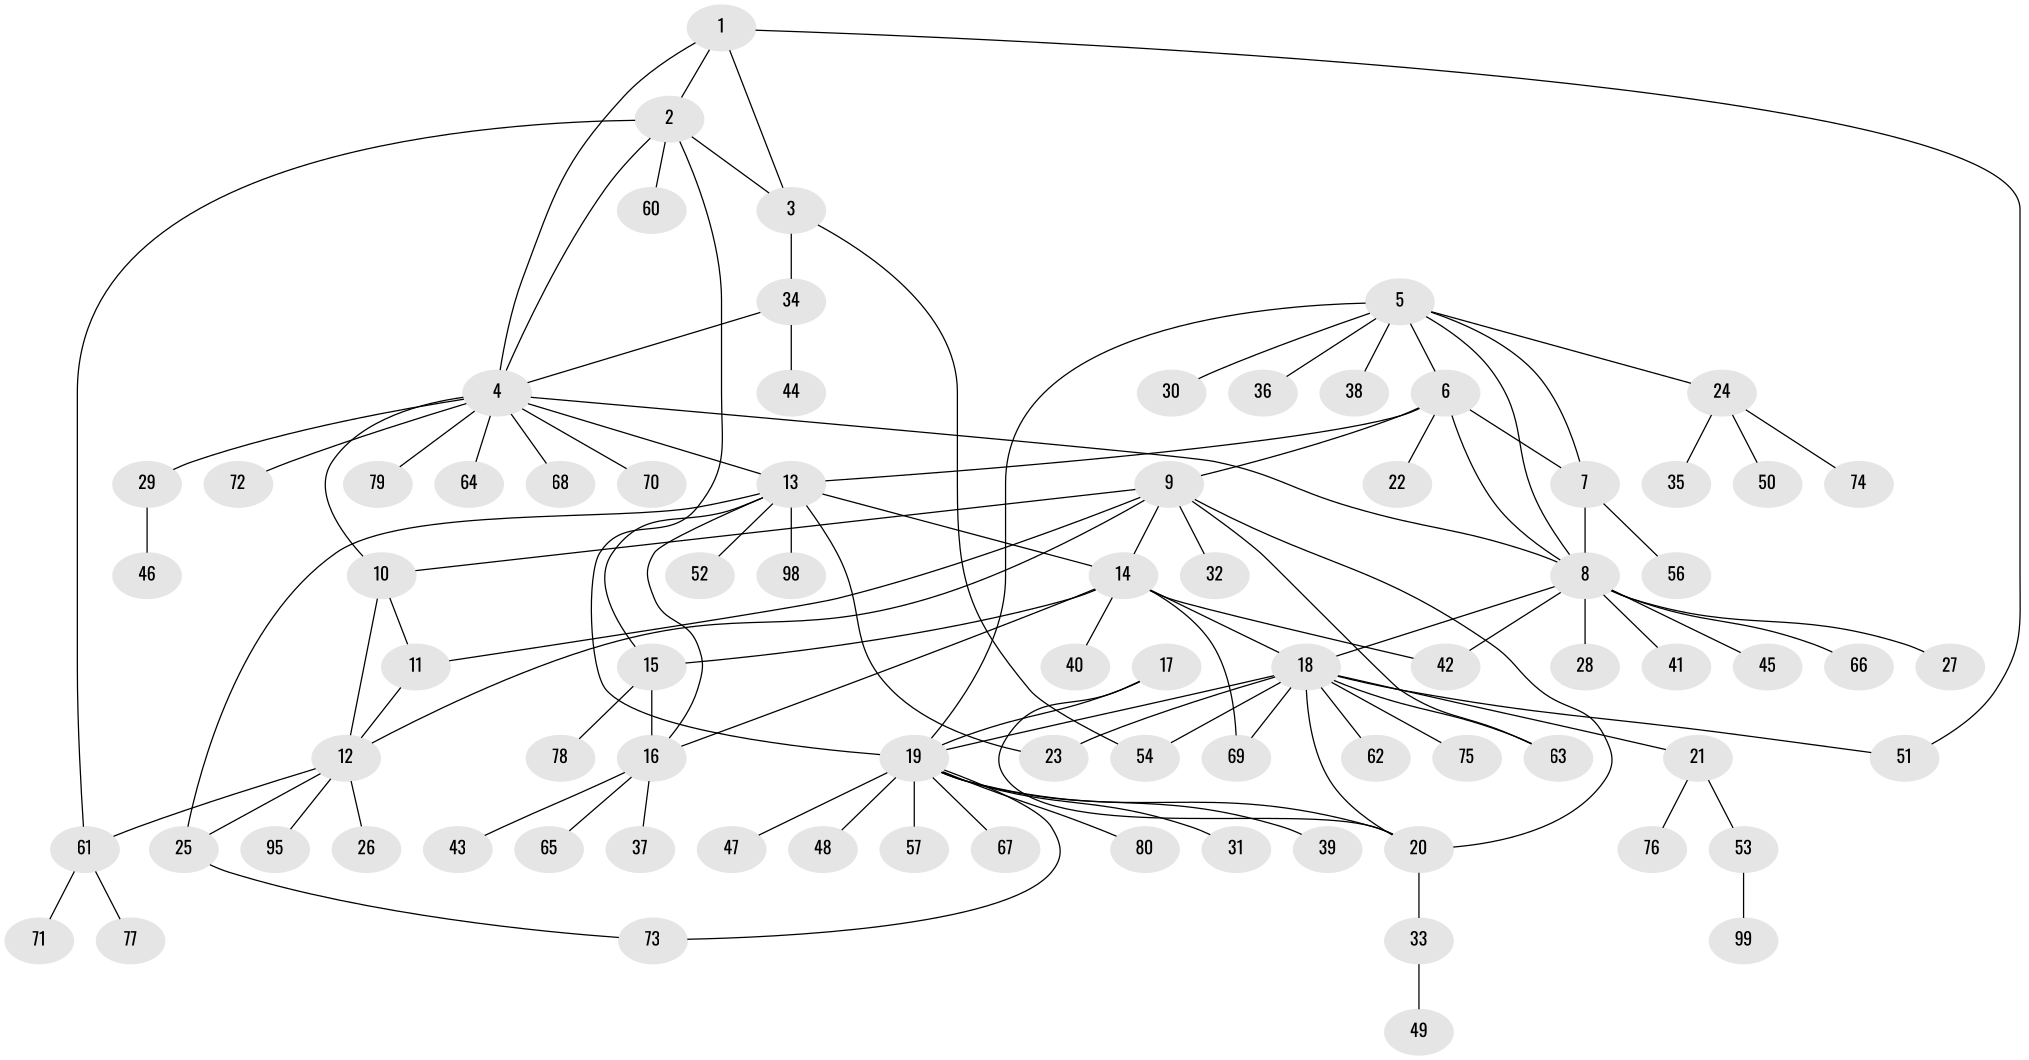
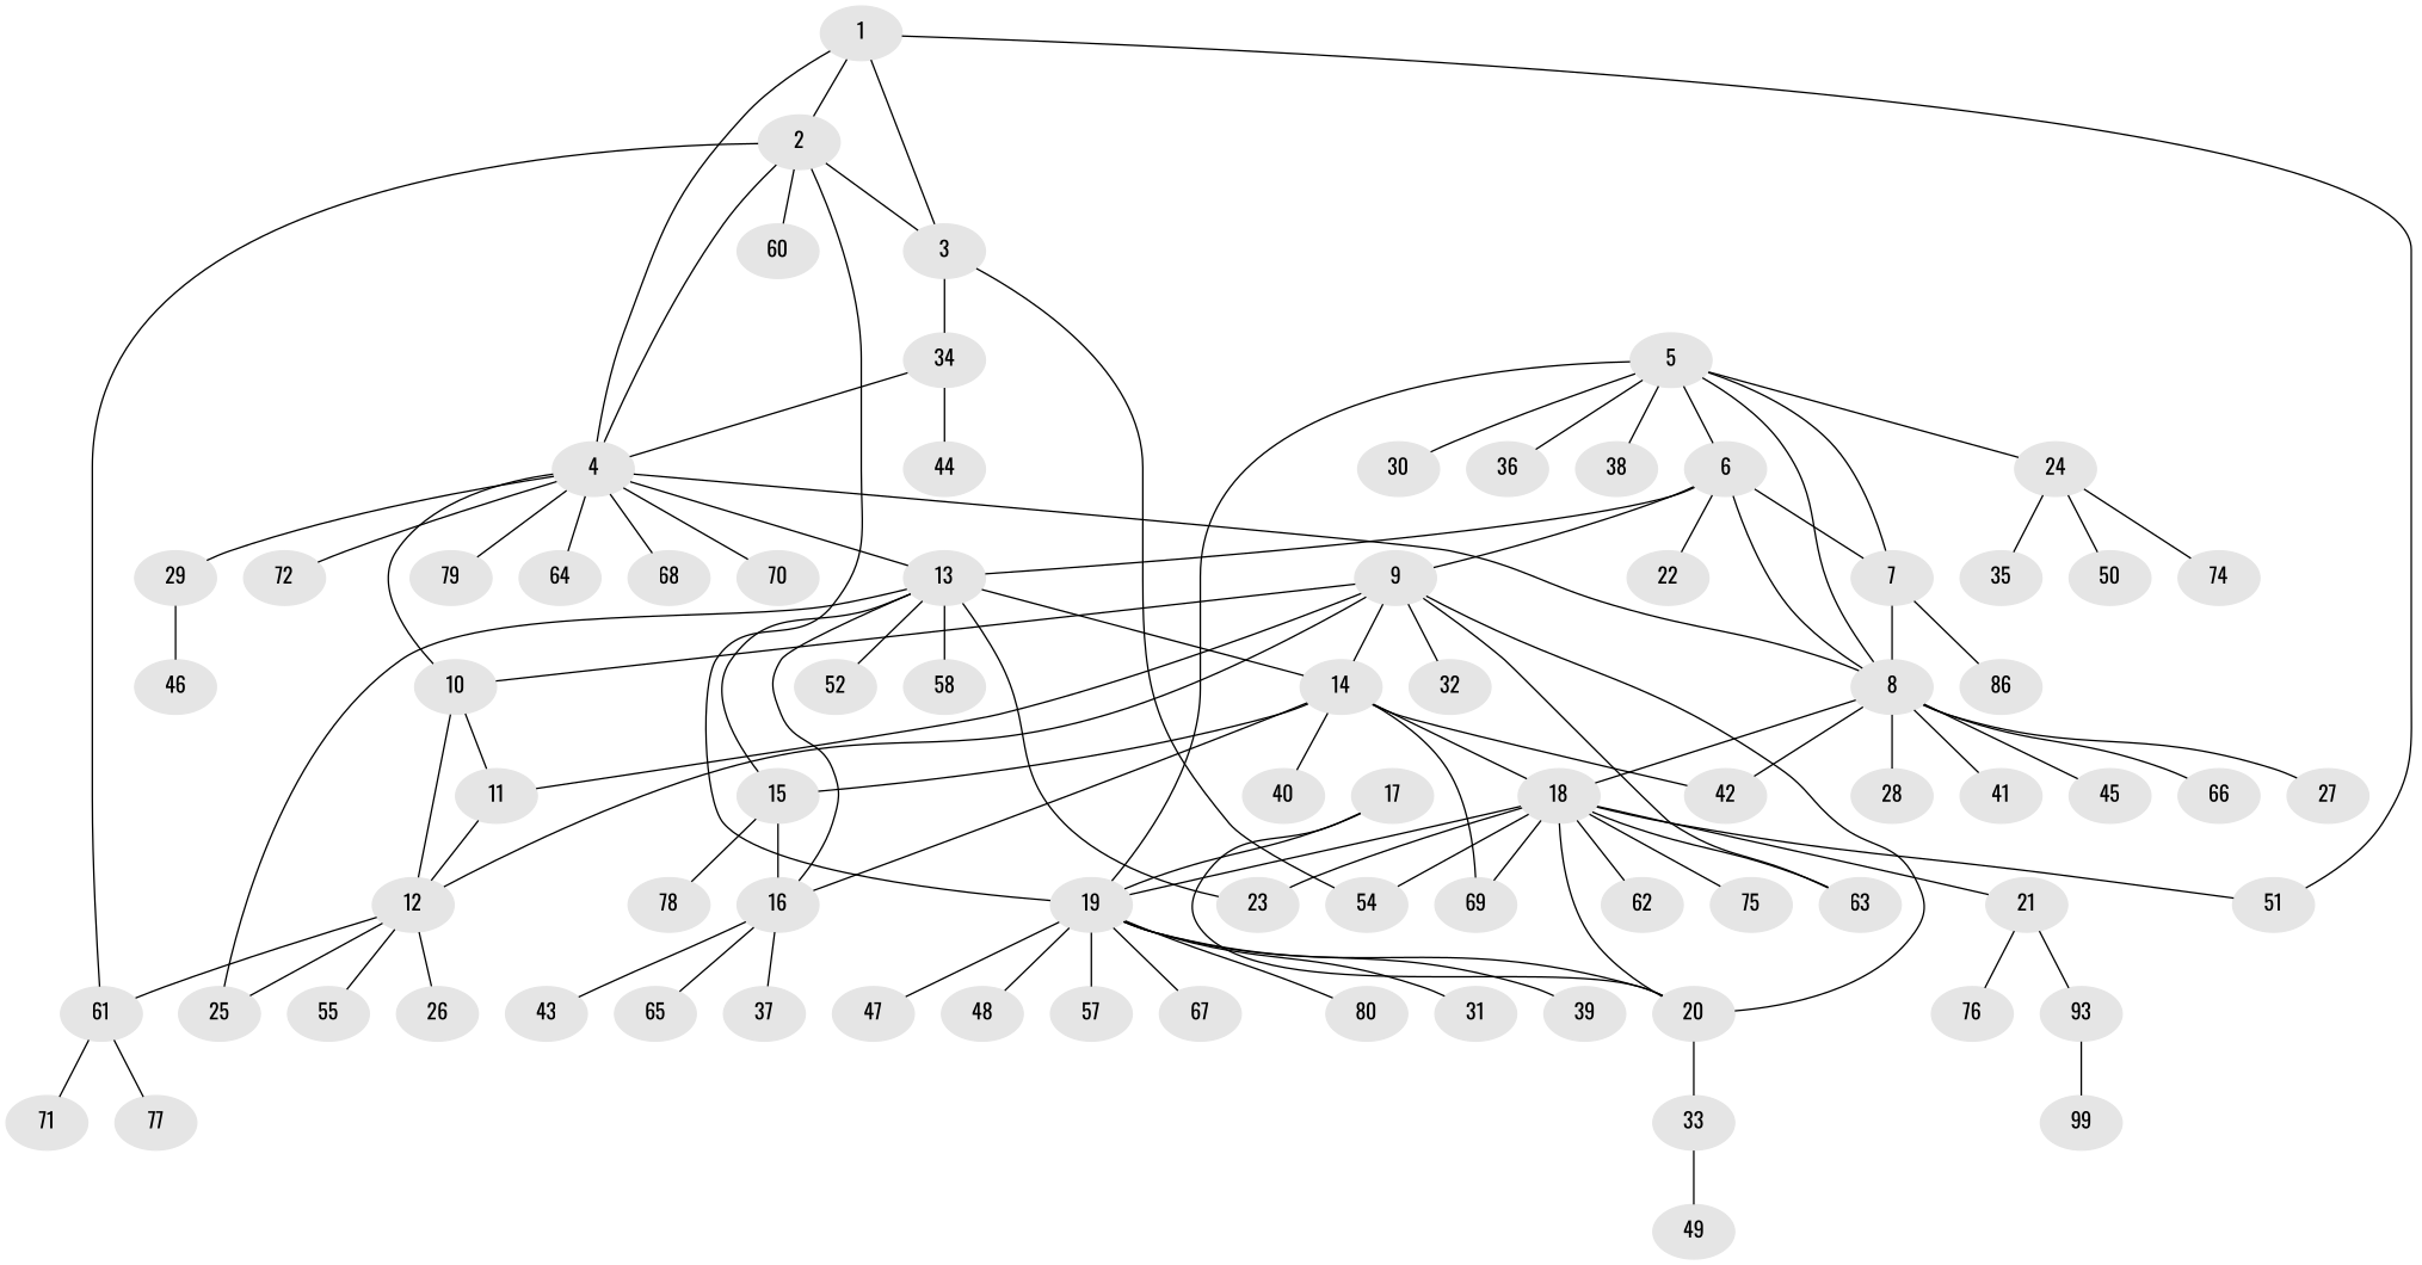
  graph {
    fontname=Oswald
    node [color=gray90 fontname=Oswald style=filled]
    edge [fontname=Oswald]
    1
    2
    3
    4
    51
    19
    60
    61
    34
    54
    8
    10
    13
    29
    64
    68
    70
    72
    79
    20
    31
    39
    47
    48
    57
    67
-   73
    80
    71
    77
    44
    27
    28
    41
    42
    45
    66
    18
    11
    12
    14
    25
    15
    16
    23
    52
-   58 [label=98]
+   58
    46
    5
    6
    7
    24
    30
    36
    38
    9
    22
-   56
+   56 [label=86]
    35
    50
    74
    32
    63
    26
-   55 [label=95]
+   55
    40
    69
    33
    78
    37
    43
    65
    21
    62
    75
    17
-   53
+   53 [label=93]
    76
    49
    n80 [label=99]
    1 -- 2
    1 -- 3
    1 -- 4
    1 -- 51
    2 -- 3
    2 -- 4
    2 -- 19
    2 -- 60
    2 -- 61
    3 -- 34
    3 -- 54
    4 -- 8
    4 -- 10
    4 -- 13
    4 -- 29
    4 -- 64
    4 -- 68
    4 -- 70
    4 -- 72
    4 -- 79
    19 -- 20
    19 -- 31
    19 -- 39
    19 -- 47
    19 -- 48
    19 -- 57
    19 -- 67
-   19 -- 73
    19 -- 80
    61 -- 71
    61 -- 77
    34 -- 4
    34 -- 44
    8 -- 27
    8 -- 28
    8 -- 41
    8 -- 42
    8 -- 45
    8 -- 66
    8 -- 18
    10 -- 11
    10 -- 12
    13 -- 14
    13 -- 25
    13 -- 15
    13 -- 16
    13 -- 23
    13 -- 52
    13 -- 58
    29 -- 46
    20 -- 33
    18 -- 51
    18 -- 19
    18 -- 54
    18 -- 20
    18 -- 23
    18 -- 63
    18 -- 69
    18 -- 21
    18 -- 62
    18 -- 75
    11 -- 12
    12 -- 61
    12 -- 25
    12 -- 26
    12 -- 55
    14 -- 42
    14 -- 18
    14 -- 15
    14 -- 16
    14 -- 40
    14 -- 69
-   25 -- 73
    15 -- 16
    15 -- 78
    16 -- 37
    16 -- 43
    16 -- 65
    5 -- 19
    5 -- 8
    5 -- 6
    5 -- 7
    5 -- 24
    5 -- 30
    5 -- 36
    5 -- 38
    6 -- 8
    6 -- 13
    6 -- 7
    6 -- 9
    6 -- 22
    7 -- 8
    7 -- 56
    24 -- 35
    24 -- 50
    24 -- 74
    9 -- 10
    9 -- 20
    9 -- 11
    9 -- 12
    9 -- 14
    9 -- 32
    9 -- 63
    33 -- 49
    21 -- 53
    21 -- 76
    17 -- 19
    17 -- 20
    53 -- n80
  }
